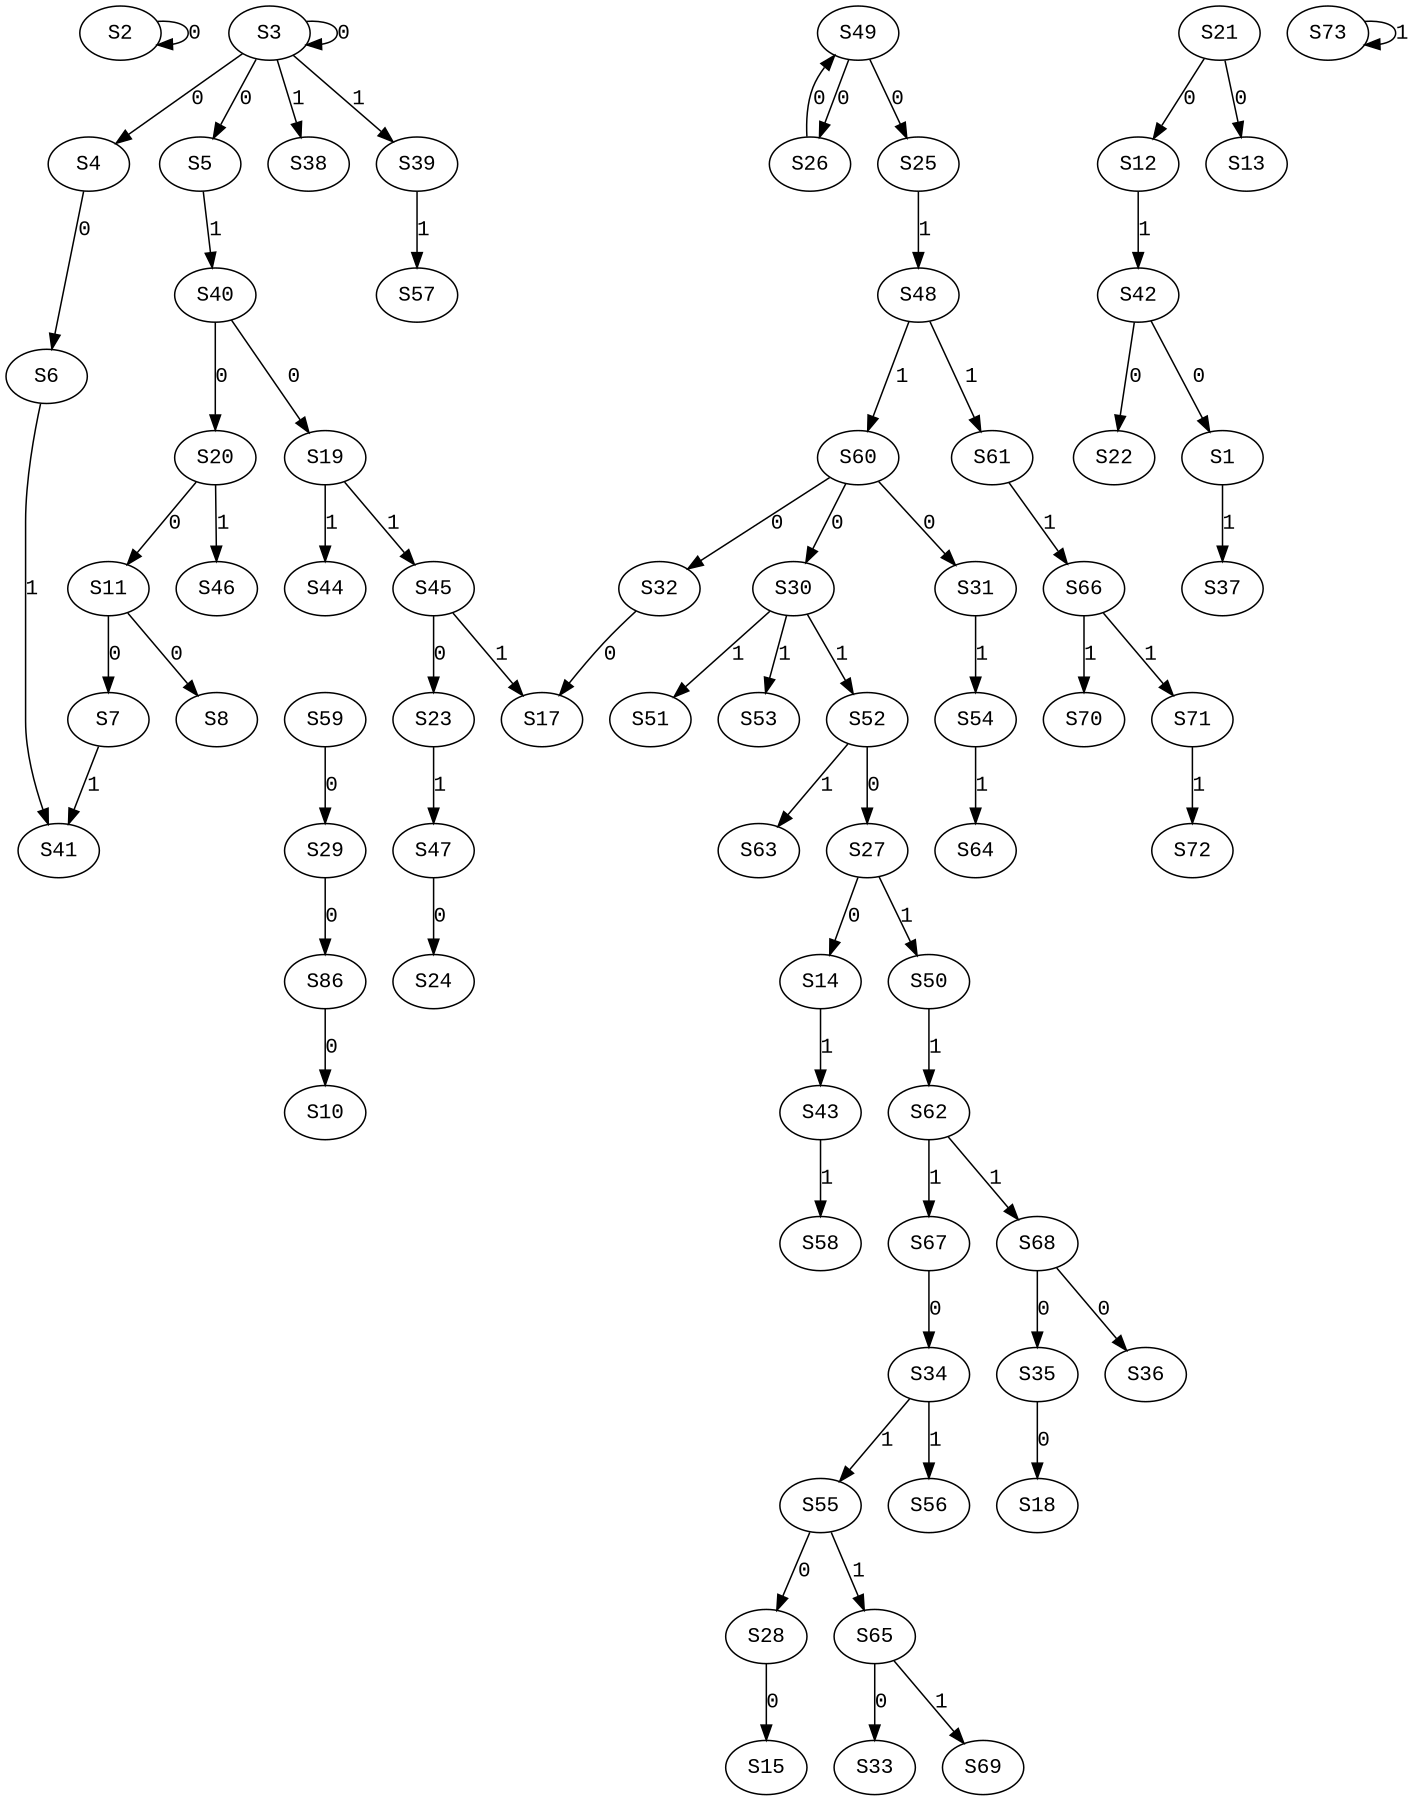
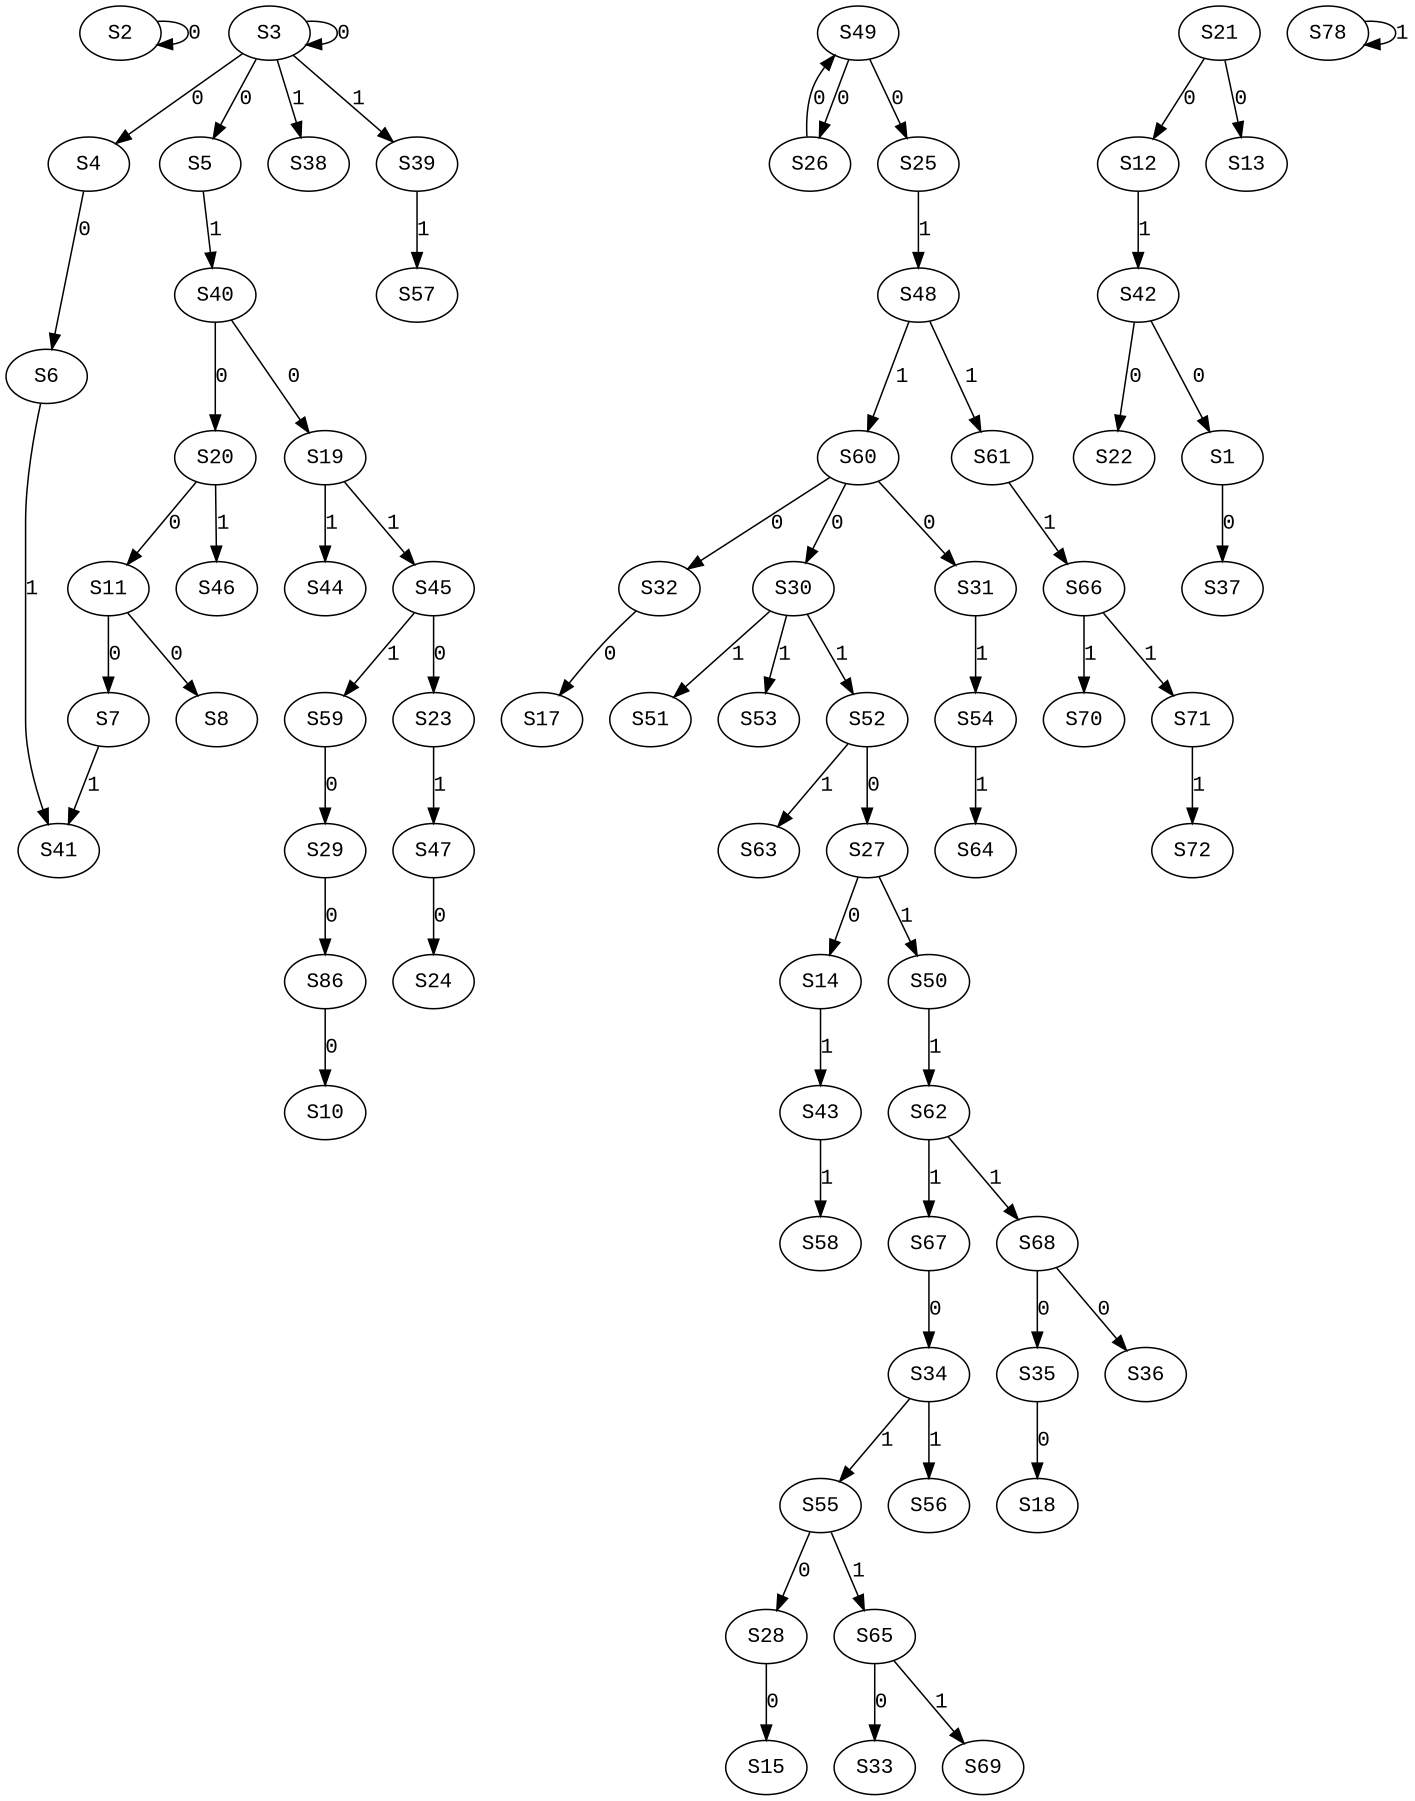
  strict digraph {
    fontname="Liberation Mono"
    node [fontname="Liberation Mono"]
    edge [fontname="Liberation Mono"]
    S2
    S3
    S4
    S5
    S38
    S39
    S6
    S40
    S57
    S41
    S20
    S19
    S11
    S7
    S8
    S14
    S43
    S58
    n19 [label=S86]
    S10
    S46
    S21
    S12
    S13
    S42
    S22
    S1
    S27
    S50
    S62
    S28
    S15
    S29
    S32
    S17
    S35
    S18
    S45
    S44
    S23
    S59
    S47
    S24
    S49
    S25
    S26
    S48
    S60
    S61
    S52
    S63
    S55
    S65
    S33
    S69
    S30
    S31
    S51
    S53
    S54
    S64
    S67
    S34
    S56
    S68
    S36
    S37
    S66
    S70
    S71
    S72
-   S73
+   S73 [label=S78]
    S2 -> S2 [label=0]
    S3 -> S3 [label=0]
    S3 -> S4 [label=0]
    S3 -> S5 [label=0]
    S3 -> S38 [label=1]
    S3 -> S39 [label=1]
    S4 -> S6 [label=0]
    S5 -> S40 [label=1]
    S39 -> S57 [label=1]
    S6 -> S41 [label=1]
    S40 -> S20 [label=0]
    S40 -> S19 [label=0]
    S20 -> S11 [label=0]
    S20 -> S46 [label=1]
    S19 -> S45 [label=1]
    S19 -> S44 [label=1]
    S11 -> S7 [label=0]
    S11 -> S8 [label=0]
    S7 -> S41 [label=1]
    S14 -> S43 [label=1]
    S43 -> S58 [label=1]
    n19 -> S10 [label=0]
    S21 -> S12 [label=0]
    S21 -> S13 [label=0]
    S12 -> S42 [label=1]
    S42 -> S22 [label=0]
    S42 -> S1 [label=0]
-   S1 -> S37 [label=1]
+   S1 -> S37 [label=0]
    S27 -> S14 [label=0]
    S27 -> S50 [label=1]
    S50 -> S62 [label=1]
    S62 -> S67 [label=1]
    S62 -> S68 [label=1]
    S28 -> S15 [label=0]
    S29 -> n19 [label=0]
    S32 -> S17 [label=0]
    S35 -> S18 [label=0]
    S45 -> S23 [label=0]
-   S45 -> S17 [label=1]
+   S45 -> S59 [label=1]
    S23 -> S47 [label=1]
    S59 -> S29 [label=0]
    S47 -> S24 [label=0]
    S49 -> S25 [label=0]
    S49 -> S26 [label=0]
    S25 -> S48 [label=1]
    S26 -> S49 [label=0]
    S48 -> S60 [label=1]
    S48 -> S61 [label=1]
    S60 -> S32 [label=0]
    S60 -> S30 [label=0]
    S60 -> S31 [label=0]
    S61 -> S66 [label=1]
    S52 -> S27 [label=0]
    S52 -> S63 [label=1]
    S55 -> S28 [label=0]
    S55 -> S65 [label=1]
    S65 -> S33 [label=0]
    S65 -> S69 [label=1]
    S30 -> S52 [label=1]
    S30 -> S51 [label=1]
    S30 -> S53 [label=1]
    S31 -> S54 [label=1]
    S54 -> S64 [label=1]
    S67 -> S34 [label=0]
    S34 -> S55 [label=1]
    S34 -> S56 [label=1]
    S68 -> S35 [label=0]
    S68 -> S36 [label=0]
    S66 -> S70 [label=1]
    S66 -> S71 [label=1]
    S71 -> S72 [label=1]
    S73 -> S73 [label=1]
  }
